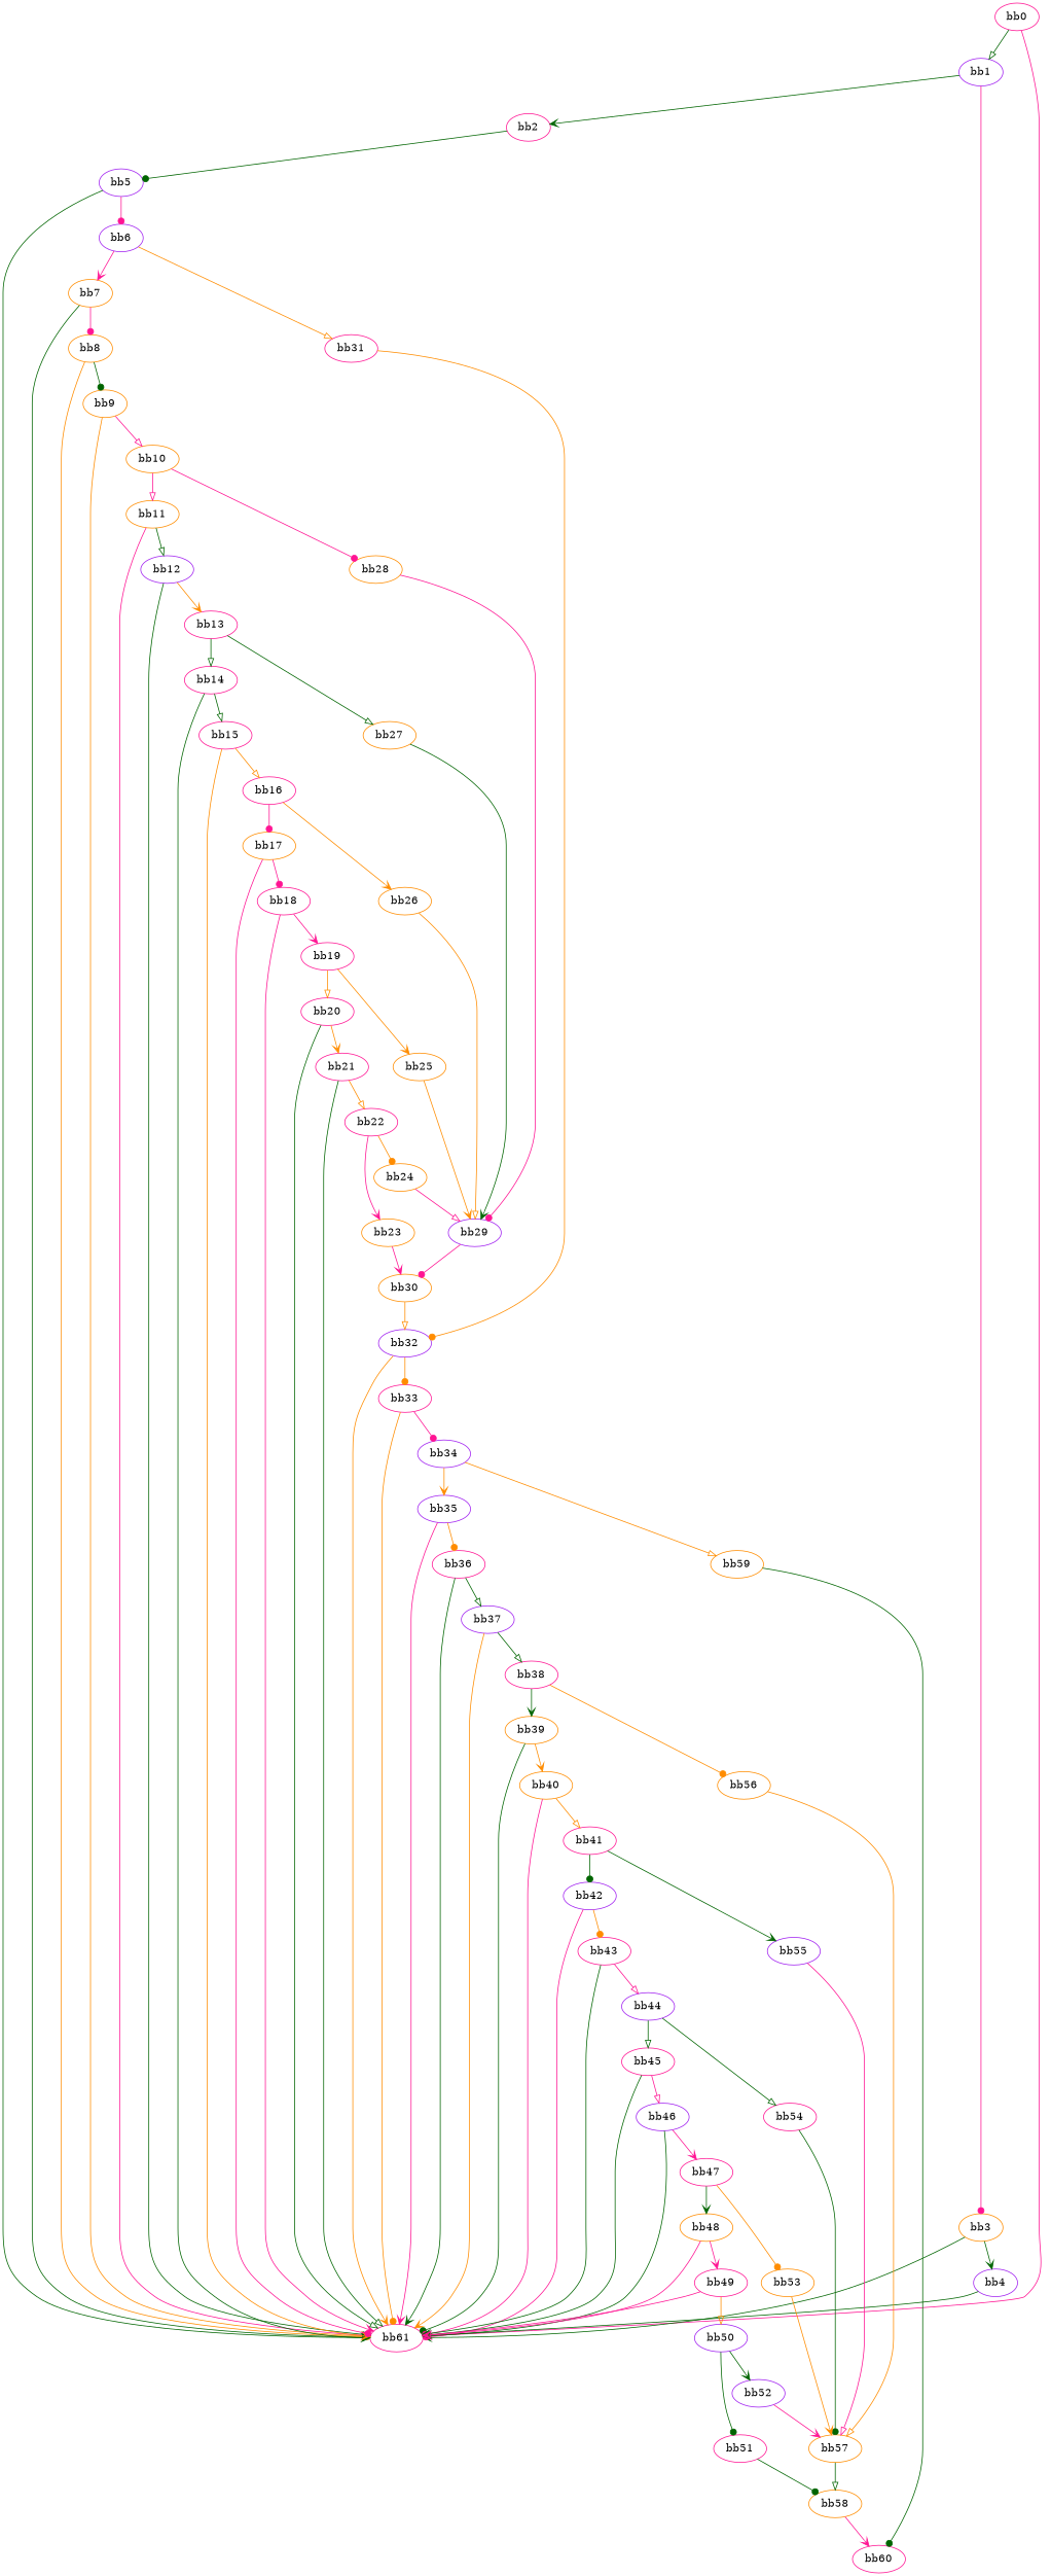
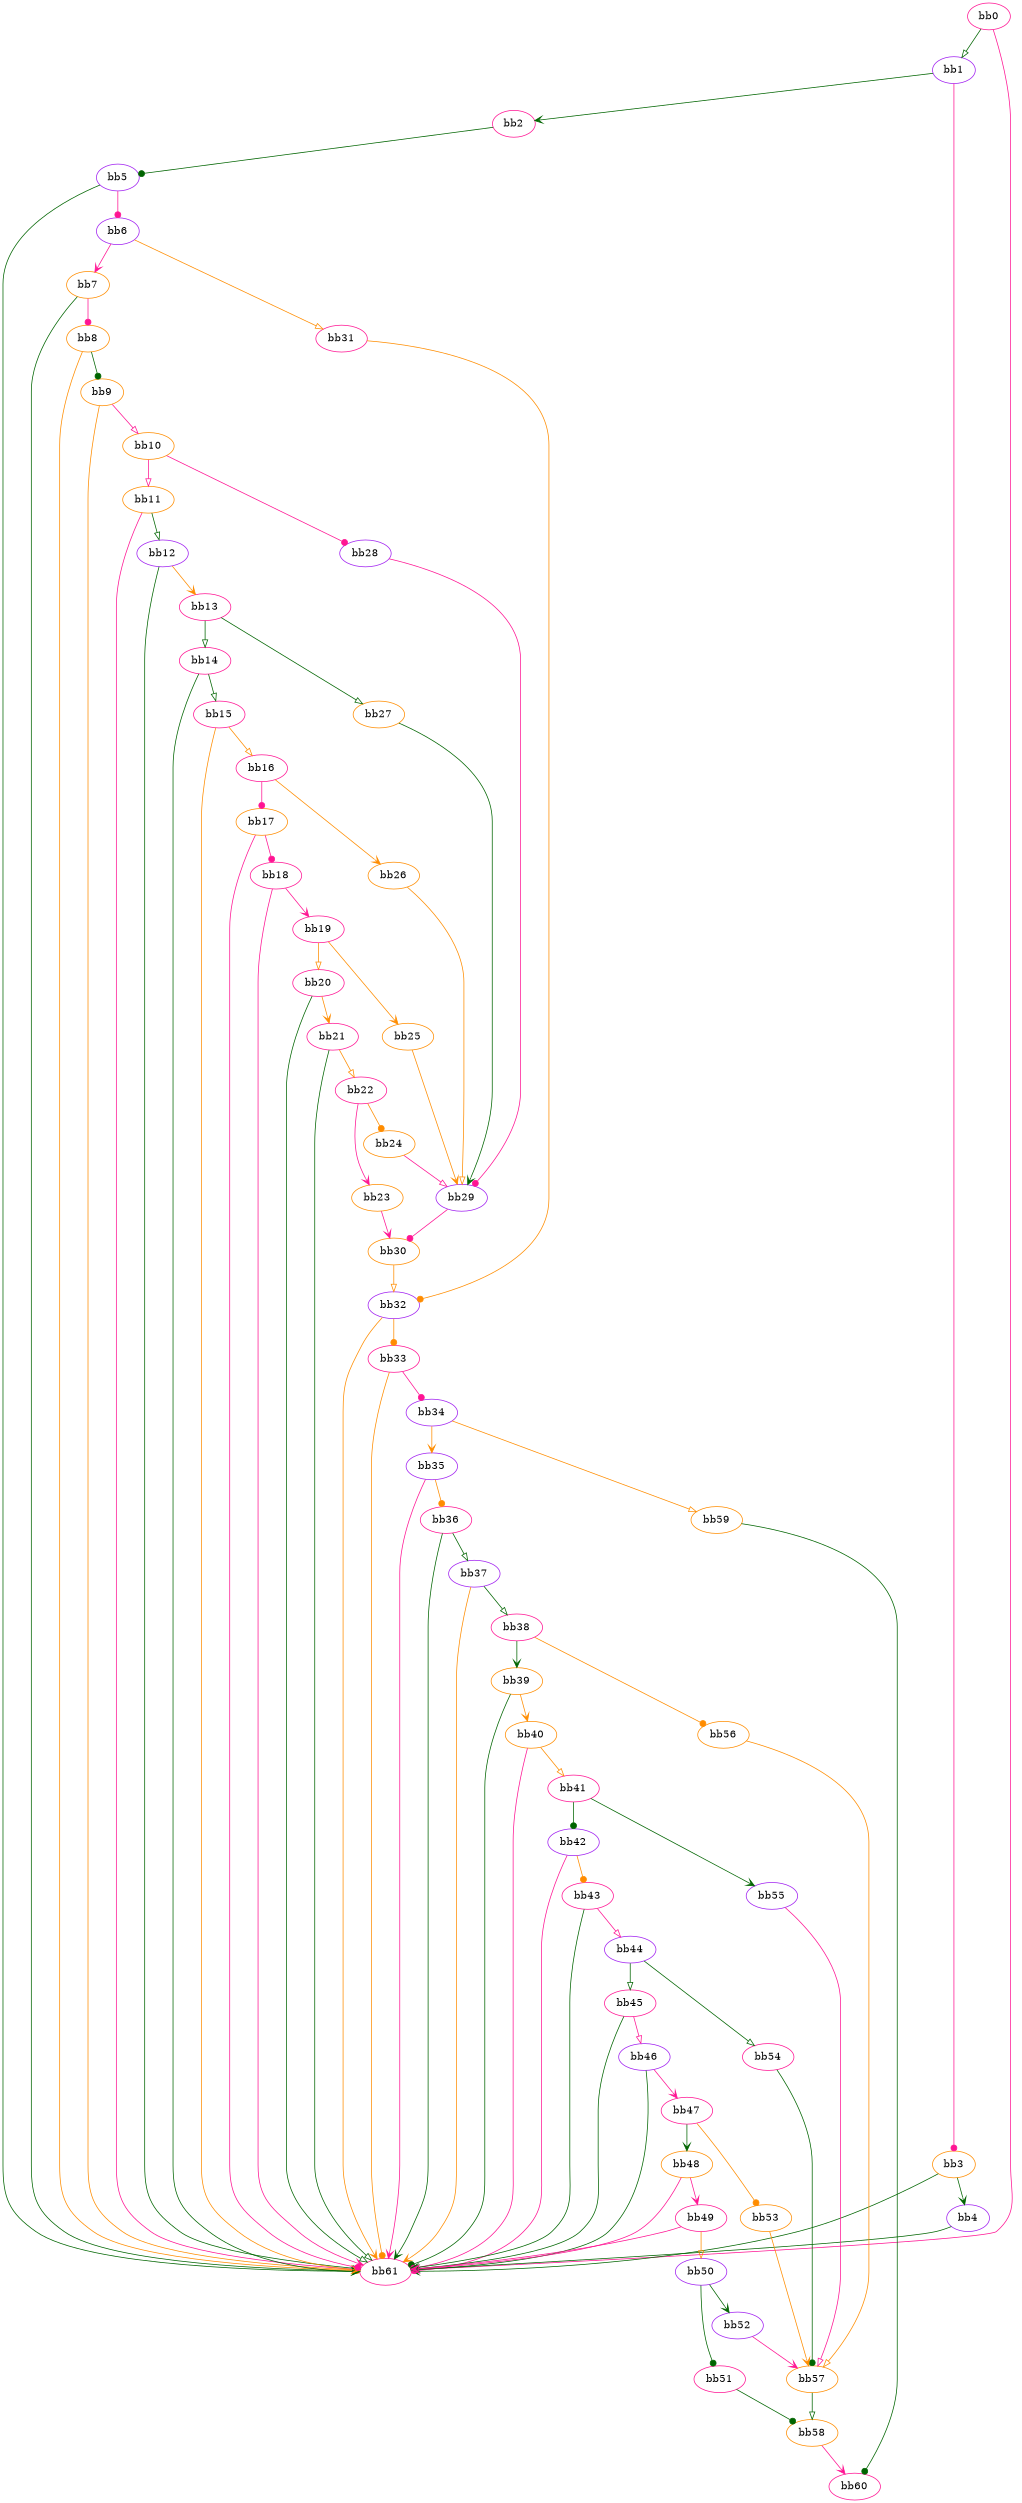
  digraph {
    node [color=deeppink]
    edge [arrowhead=vee color=darkgreen]
    n1 [label="bb0\l"]
    n2 [color=purple label="bb1\l"]
    n3 [label="bb61\l"]
    n4 [label="bb2\l"]
    n5 [color=darkorange label="bb3\l"]
    n6 [color=purple label="bb5\l"]
    n7 [color=purple label="bb4\l"]
    n8 [color=purple label="bb6\l"]
    n9 [color=darkorange label="bb7\l"]
    n10 [label="bb31\l"]
    n11 [color=darkorange label="bb8\l"]
    n12 [color=purple label="bb32\l"]
    n13 [color=darkorange label="bb9\l"]
    n14 [color=darkorange label="bb10\l"]
    n15 [color=darkorange label="bb11\l"]
-   n16 [color=darkorange label="bb28\l"]
+   n16 [color=purple label="bb28\l"]
    n17 [color=purple label="bb12\l"]
    n18 [color=purple label="bb29\l"]
    n19 [label="bb13\l"]
    n20 [label="bb14\l"]
    n21 [color=darkorange label="bb27\l"]
    n22 [label="bb15\l"]
    n23 [label="bb16\l"]
    n24 [color=darkorange label="bb17\l"]
    n25 [color=darkorange label="bb26\l"]
    n26 [label="bb18\l"]
    n27 [label="bb19\l"]
    n28 [label="bb20\l"]
    n29 [color=darkorange label="bb25\l"]
    n30 [label="bb21\l"]
    n31 [label="bb22\l"]
    n32 [color=darkorange label="bb23\l"]
    n33 [color=darkorange label="bb24\l"]
    n34 [color=darkorange label="bb30\l"]
    n35 [label="bb33\l"]
    n36 [color=purple label="bb34\l"]
    n37 [color=purple label="bb35\l"]
    n38 [color=darkorange label="bb59\l"]
    n39 [label="bb36\l"]
    n40 [label="bb60\l"]
    n41 [color=purple label="bb37\l"]
    n42 [label="bb38\l"]
    n43 [color=darkorange label="bb39\l"]
    n44 [color=darkorange label="bb56\l"]
    n45 [color=darkorange label="bb40\l"]
    n46 [color=darkorange label="bb57\l"]
    n47 [label="bb41\l"]
    n48 [color=purple label="bb42\l"]
    n49 [color=purple label="bb55\l"]
    n50 [label="bb43\l"]
    n51 [color=purple label="bb44\l"]
    n52 [label="bb45\l"]
    n53 [label="bb54\l"]
    n54 [color=purple label="bb46\l"]
    n55 [label="bb47\l"]
    n56 [color=darkorange label="bb48\l"]
    n57 [color=darkorange label="bb53\l"]
    n58 [label="bb49\l"]
    n59 [color=purple label="bb50\l"]
    n60 [label="bb51\l"]
    n61 [color=purple label="bb52\l"]
    n62 [color=darkorange label="bb58\l"]
    n1 -> n2 [arrowhead=onormal]
    n1 -> n3 [color=deeppink]
    n2 -> n4
    n2 -> n5 [arrowhead=dot color=deeppink]
    n4 -> n6 [arrowhead=dot]
    n5 -> n3
    n5 -> n7
    n6 -> n3
    n6 -> n8 [arrowhead=dot color=deeppink]
    n7 -> n3 [arrowhead=onormal]
    n8 -> n9 [color=deeppink]
    n8 -> n10 [arrowhead=onormal color=darkorange]
    n9 -> n3 [arrowhead=onormal]
    n9 -> n11 [arrowhead=dot color=deeppink]
    n10 -> n12 [arrowhead=dot color=darkorange]
    n11 -> n3 [arrowhead=dot color=darkorange]
    n11 -> n13 [arrowhead=dot]
    n12 -> n3 [color=darkorange]
    n12 -> n35 [arrowhead=dot color=darkorange]
    n13 -> n3 [color=darkorange]
    n13 -> n14 [arrowhead=onormal color=deeppink]
    n14 -> n15 [arrowhead=onormal color=deeppink]
    n14 -> n16 [arrowhead=dot color=deeppink]
    n15 -> n3 [arrowhead=onormal color=deeppink]
    n15 -> n17 [arrowhead=onormal]
    n16 -> n18 [arrowhead=dot color=deeppink]
    n17 -> n3 [arrowhead=onormal]
    n17 -> n19 [color=darkorange]
    n18 -> n34 [arrowhead=dot color=deeppink]
    n19 -> n20 [arrowhead=onormal]
    n19 -> n21 [arrowhead=onormal]
    n20 -> n3
    n20 -> n22 [arrowhead=onormal]
    n21 -> n18
    n22 -> n3 [color=darkorange]
    n22 -> n23 [arrowhead=onormal color=darkorange]
    n23 -> n24 [arrowhead=dot color=deeppink]
    n23 -> n25 [color=darkorange]
    n24 -> n3 [arrowhead=dot color=deeppink]
    n24 -> n26 [arrowhead=dot color=deeppink]
    n25 -> n18 [arrowhead=onormal color=darkorange]
    n26 -> n3 [color=deeppink]
    n26 -> n27 [color=deeppink]
    n27 -> n28 [arrowhead=onormal color=darkorange]
    n27 -> n29 [color=darkorange]
    n28 -> n3 [arrowhead=onormal]
    n28 -> n30 [color=darkorange]
    n29 -> n18 [color=darkorange]
    n30 -> n3 [arrowhead=onormal]
    n30 -> n31 [arrowhead=onormal color=darkorange]
    n31 -> n32 [color=deeppink]
    n31 -> n33 [arrowhead=dot color=darkorange]
    n32 -> n34 [color=deeppink]
    n33 -> n18 [arrowhead=onormal color=deeppink]
    n34 -> n12 [arrowhead=onormal color=darkorange]
    n35 -> n3 [arrowhead=dot color=darkorange]
    n35 -> n36 [arrowhead=dot color=deeppink]
    n36 -> n37 [color=darkorange]
    n36 -> n38 [arrowhead=onormal color=darkorange]
    n37 -> n3 [color=deeppink]
    n37 -> n39 [arrowhead=dot color=darkorange]
    n38 -> n40 [arrowhead=dot]
    n39 -> n3
    n39 -> n41 [arrowhead=onormal]
    n41 -> n3 [color=darkorange]
    n41 -> n42 [arrowhead=onormal]
    n42 -> n43
    n42 -> n44 [arrowhead=dot color=darkorange]
    n43 -> n3 [arrowhead=dot]
    n43 -> n45 [color=darkorange]
    n44 -> n46 [arrowhead=onormal color=darkorange]
    n45 -> n3 [arrowhead=dot color=deeppink]
    n45 -> n47 [arrowhead=onormal color=darkorange]
    n46 -> n62 [arrowhead=onormal]
    n47 -> n48 [arrowhead=dot]
    n47 -> n49
    n48 -> n3 [arrowhead=dot color=deeppink]
    n48 -> n50 [arrowhead=dot color=darkorange]
    n49 -> n46 [arrowhead=onormal color=deeppink]
    n50 -> n3
    n50 -> n51 [arrowhead=onormal color=deeppink]
    n51 -> n52 [arrowhead=onormal]
    n51 -> n53 [arrowhead=onormal]
    n52 -> n3
    n52 -> n54 [arrowhead=onormal color=deeppink]
    n53 -> n46 [arrowhead=dot]
    n54 -> n3 [arrowhead=onormal]
    n54 -> n55 [color=deeppink]
    n55 -> n56
    n55 -> n57 [arrowhead=dot color=darkorange]
    n56 -> n3 [color=deeppink]
    n56 -> n58 [color=deeppink]
    n57 -> n46 [color=darkorange]
    n58 -> n3 [arrowhead=onormal color=deeppink]
    n58 -> n59 [arrowhead=onormal color=darkorange]
    n59 -> n60 [arrowhead=dot]
    n59 -> n61
    n60 -> n62 [arrowhead=dot]
    n61 -> n46 [color=deeppink]
    n62 -> n40 [color=deeppink]
  }
